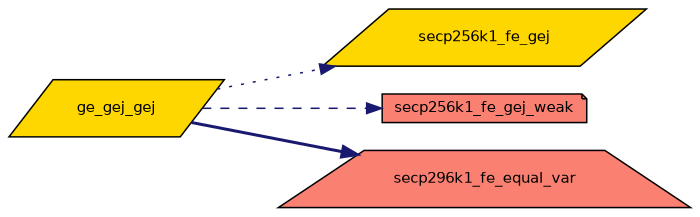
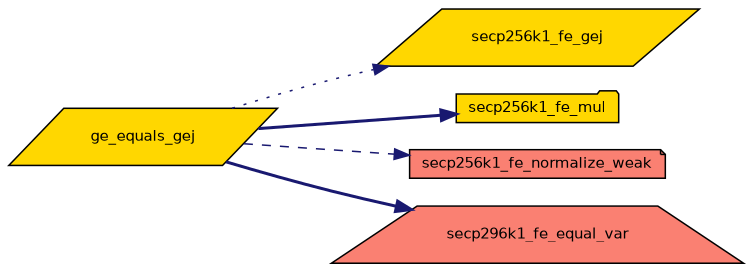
  digraph {
    rankdir=LR
    node [color=black fillcolor=gold fontname=Helvetica fontsize=10 shape=parallelogram style=filled]
    edge [color=midnightblue fontname=Helvetica fontsize=10 labelfontname=Helvetica labelfontsize=10 style=bold]
-   n1 [fontcolor=black height=0.2 label=ge_gej_gej width=0.4]
+   n1 [fontcolor=black height=0.2 label=ge_equals_gej width=0.4]
    n2 [height=0.2 label=secp256k1_fe_gej width=0.4]
-   n4 [fillcolor=salmon height=0.2 label=secp256k1_fe_gej_weak shape=note width=0.4]
+   n3 [height=0.2 label=secp256k1_fe_mul shape=folder width=0.4]
+   n4 [fillcolor=salmon height=0.2 label=secp256k1_fe_normalize_weak shape=note width=0.4]
    n5 [fillcolor=salmon height=0.2 label=secp296k1_fe_equal_var shape=trapezium width=0.4]
    n1 -> n2 [style=dotted]
+   n1 -> n3
    n1 -> n4 [style=dashed]
    n1 -> n5
  }
